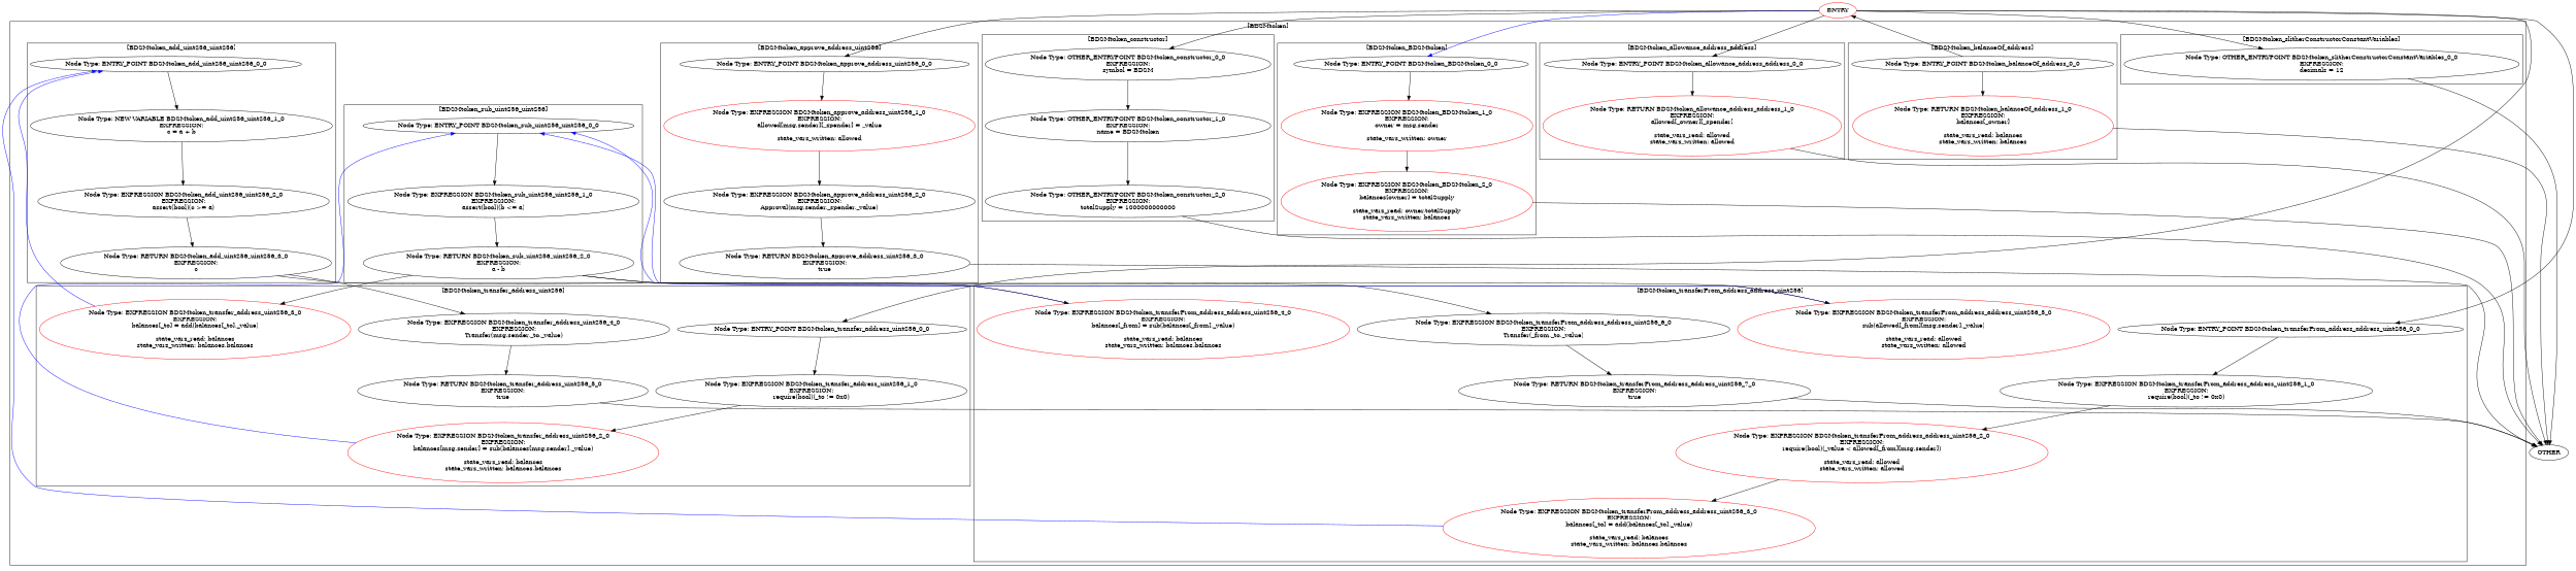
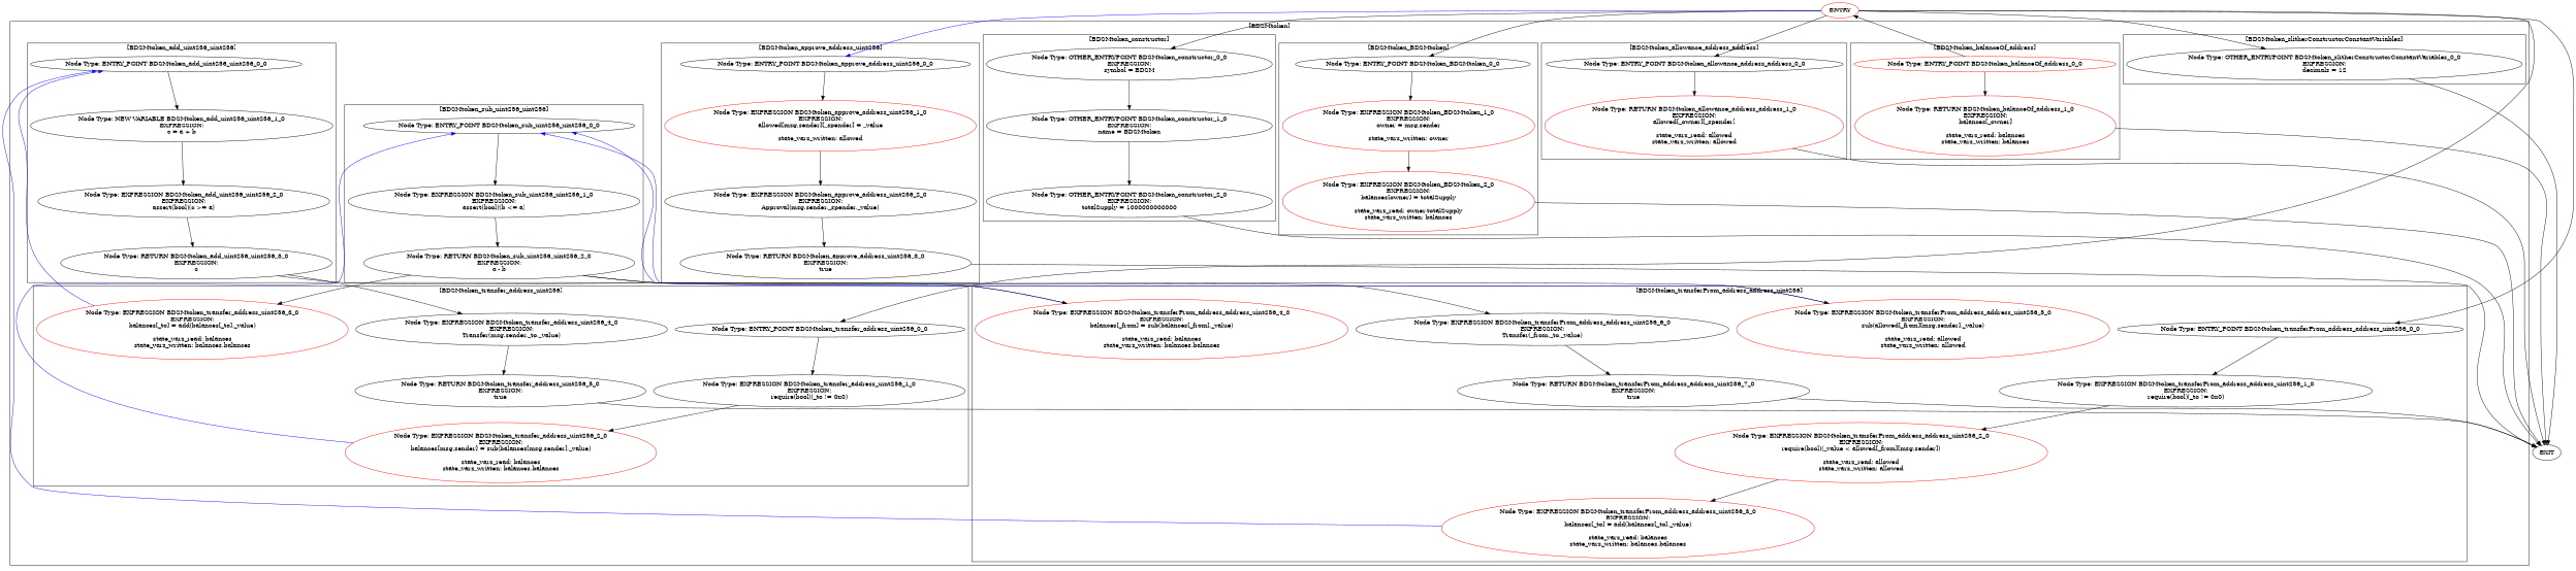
  strict digraph {
    node [color=black]
    edge [color=black]
    n1 [label="Node Type: EXPRESSION BDSMtoken_transferFrom_address_address_uint256_6_0\nEXPRESSION:\nTransfer(_from,_to,_value)\n"]
    n2 [color=red label="Node Type: EXPRESSION BDSMtoken_transferFrom_address_address_uint256_2_0\nEXPRESSION:\nrequire(bool)(_value < allowed[_from][msg.sender])\n\nstate_vars_read: allowed\nstate_vars_written: allowed"]
    n3 [color=red label="Node Type: EXPRESSION BDSMtoken_transferFrom_address_address_uint256_4_0\nEXPRESSION:\nbalances[_from] = sub(balances[_from],_value)\n\nstate_vars_read: balances\nstate_vars_written: balances,balances"]
    n4 [color=red label="Node Type: EXPRESSION BDSMtoken_transferFrom_address_address_uint256_3_0\nEXPRESSION:\nbalances[_to] = add(balances[_to],_value)\n\nstate_vars_read: balances\nstate_vars_written: balances,balances"]
    n5 [label="Node Type: EXPRESSION BDSMtoken_transferFrom_address_address_uint256_1_0\nEXPRESSION:\nrequire(bool)(_to != 0x0)\n"]
    n6 [label="Node Type: RETURN BDSMtoken_transferFrom_address_address_uint256_7_0\nEXPRESSION:\ntrue\n"]
    n7 [label="Node Type: ENTRY_POINT BDSMtoken_transferFrom_address_address_uint256_0_0\n"]
    n8 [color=red label="Node Type: EXPRESSION BDSMtoken_transferFrom_address_address_uint256_5_0\nEXPRESSION:\nsub(allowed[_from][msg.sender],_value)\n\nstate_vars_read: allowed\nstate_vars_written: allowed"]
    n9 [label="Node Type: ENTRY_POINT BDSMtoken_allowance_address_address_0_0\n"]
    n10 [color=red label="Node Type: RETURN BDSMtoken_allowance_address_address_1_0\nEXPRESSION:\nallowed[_owner][_spender]\n\nstate_vars_read: allowed\nstate_vars_written: allowed"]
    n11 [label="Node Type: RETURN BDSMtoken_add_uint256_uint256_3_0\nEXPRESSION:\nc\n"]
    n12 [label="Node Type: ENTRY_POINT BDSMtoken_add_uint256_uint256_0_0\n"]
    n13 [label="Node Type: NEW VARIABLE BDSMtoken_add_uint256_uint256_1_0\nEXPRESSION:\nc = a + b\n"]
    n14 [label="Node Type: EXPRESSION BDSMtoken_add_uint256_uint256_2_0\nEXPRESSION:\nassert(bool)(c >= a)\n"]
    n15 [label="Node Type: ENTRY_POINT BDSMtoken_transfer_address_uint256_0_0\n"]
    n16 [label="Node Type: RETURN BDSMtoken_transfer_address_uint256_5_0\nEXPRESSION:\ntrue\n"]
    n17 [color=red label="Node Type: EXPRESSION BDSMtoken_transfer_address_uint256_2_0\nEXPRESSION:\nbalances[msg.sender] = sub(balances[msg.sender],_value)\n\nstate_vars_read: balances\nstate_vars_written: balances,balances"]
    n18 [label="Node Type: EXPRESSION BDSMtoken_transfer_address_uint256_4_0\nEXPRESSION:\nTransfer(msg.sender,_to,_value)\n"]
    n19 [label="Node Type: EXPRESSION BDSMtoken_transfer_address_uint256_1_0\nEXPRESSION:\nrequire(bool)(_to != 0x0)\n"]
    n20 [color=red label="Node Type: EXPRESSION BDSMtoken_transfer_address_uint256_3_0\nEXPRESSION:\nbalances[_to] = add(balances[_to],_value)\n\nstate_vars_read: balances\nstate_vars_written: balances,balances"]
    n21 [color=red label="Node Type: RETURN BDSMtoken_balanceOf_address_1_0\nEXPRESSION:\nbalances[_owner]\n\nstate_vars_read: balances\nstate_vars_written: balances"]
-   n22 [label="Node Type: ENTRY_POINT BDSMtoken_balanceOf_address_0_0\n"]
+   n22 [color=red label="Node Type: ENTRY_POINT BDSMtoken_balanceOf_address_0_0\n"]
    n23 [label="Node Type: OTHER_ENTRYPOINT BDSMtoken_constructor_0_0\nEXPRESSION:\nsymbol = BDSM\n"]
    n24 [label="Node Type: OTHER_ENTRYPOINT BDSMtoken_constructor_1_0\nEXPRESSION:\nname = BDSMtoken\n"]
    n25 [label="Node Type: OTHER_ENTRYPOINT BDSMtoken_constructor_2_0\nEXPRESSION:\ntotalSupply = 1000000000000\n"]
    n26 [color=red label="Node Type: EXPRESSION BDSMtoken_BDSMtoken_2_0\nEXPRESSION:\nbalances[owner] = totalSupply\n\nstate_vars_read: owner,totalSupply\nstate_vars_written: balances"]
    n27 [label="Node Type: ENTRY_POINT BDSMtoken_BDSMtoken_0_0\n"]
    n28 [color=red label="Node Type: EXPRESSION BDSMtoken_BDSMtoken_1_0\nEXPRESSION:\nowner = msg.sender\n\nstate_vars_written: owner"]
    n29 [label="Node Type: RETURN BDSMtoken_approve_address_uint256_3_0\nEXPRESSION:\ntrue\n"]
    n30 [label="Node Type: ENTRY_POINT BDSMtoken_approve_address_uint256_0_0\n"]
    n31 [color=red label="Node Type: EXPRESSION BDSMtoken_approve_address_uint256_1_0\nEXPRESSION:\nallowed[msg.sender][_spender] = _value\n\nstate_vars_written: allowed"]
    n32 [label="Node Type: EXPRESSION BDSMtoken_approve_address_uint256_2_0\nEXPRESSION:\nApproval(msg.sender,_spender,_value)\n"]
    n33 [label="Node Type: RETURN BDSMtoken_sub_uint256_uint256_2_0\nEXPRESSION:\na - b\n"]
    n34 [label="Node Type: ENTRY_POINT BDSMtoken_sub_uint256_uint256_0_0\n"]
    n35 [label="Node Type: EXPRESSION BDSMtoken_sub_uint256_uint256_1_0\nEXPRESSION:\nassert(bool)(b <= a)\n"]
    n36 [label="Node Type: OTHER_ENTRYPOINT BDSMtoken_slitherConstructorConstantVariables_0_0\nEXPRESSION:\ndecimals = 12\n"]
-   EXIT [label=OTHER color=""]
+   EXIT [color=""]
    ENTRY [color=red]
    subgraph cluster_1 {
      label="[BDSMtoken]"
      subgraph cluster_2 {
        label="[BDSMtoken_transferFrom_address_address_uint256]"
        n1
        n2
        n3
        n4
        n5
        n6
        n7
        n8
      }
      subgraph cluster_3 {
        label="[BDSMtoken_allowance_address_address]"
        n9
        n10
      }
      subgraph cluster_4 {
        label="[BDSMtoken_add_uint256_uint256]"
        n11
        n12
        n13
        n14
      }
      subgraph cluster_5 {
        label="[BDSMtoken_transfer_address_uint256]"
        n15
        n16
        n17
        n18
        n19
        n20
      }
      subgraph cluster_6 {
        label="[BDSMtoken_balanceOf_address]"
        n21
        n22
      }
      subgraph cluster_7 {
        label="[BDSMtoken_constructor]"
        n23
        n24
        n25
      }
      subgraph cluster_8 {
        label="[BDSMtoken_BDSMtoken]"
        n26
        n27
        n28
      }
      subgraph cluster_9 {
        label="[BDSMtoken_approve_address_uint256]"
        n29
        n30
        n31
        n32
      }
      subgraph cluster_10 {
        label="[BDSMtoken_sub_uint256_uint256]"
        n33
        n34
        n35
      }
      subgraph cluster_11 {
        label="[BDSMtoken_slitherConstructorConstantVariables]"
        n36
      }
    }
    n1 -> n6
    n2 -> n4
    n3 -> n34 [color=blue]
    n4 -> n12 [color=blue]
    n5 -> n2
    n6 -> EXIT
    n7 -> n5
    n8 -> n34 [color=blue]
    n9 -> n10
    n10 -> EXIT
    n11 -> n3
    n11 -> n18
    n12 -> n13
    n13 -> n14
    n14 -> n11
    n15 -> n19
    n16 -> EXIT
    n17 -> n34 [color=blue]
    n18 -> n16
    n19 -> n17
    n20 -> n12 [color=blue]
    n21 -> EXIT
    n22 -> n21
    n22 -> ENTRY
    n23 -> n24
    n24 -> n25
    n25 -> EXIT
    n26 -> EXIT
    n27 -> n28
    n28 -> n26
    n29 -> EXIT
    n30 -> n31
    n31 -> n32
    n32 -> n29
    n33 -> n1
    n33 -> n8
    n33 -> n20
    n34 -> n35
    n35 -> n33
    n36 -> EXIT
    ENTRY -> n7
    ENTRY -> n9
    ENTRY -> n15
    ENTRY -> n23
-   ENTRY -> n27 [color=blue]
-   ENTRY -> n30
+   ENTRY -> n27
+   ENTRY -> n30 [color=blue]
    ENTRY -> n36
  }
